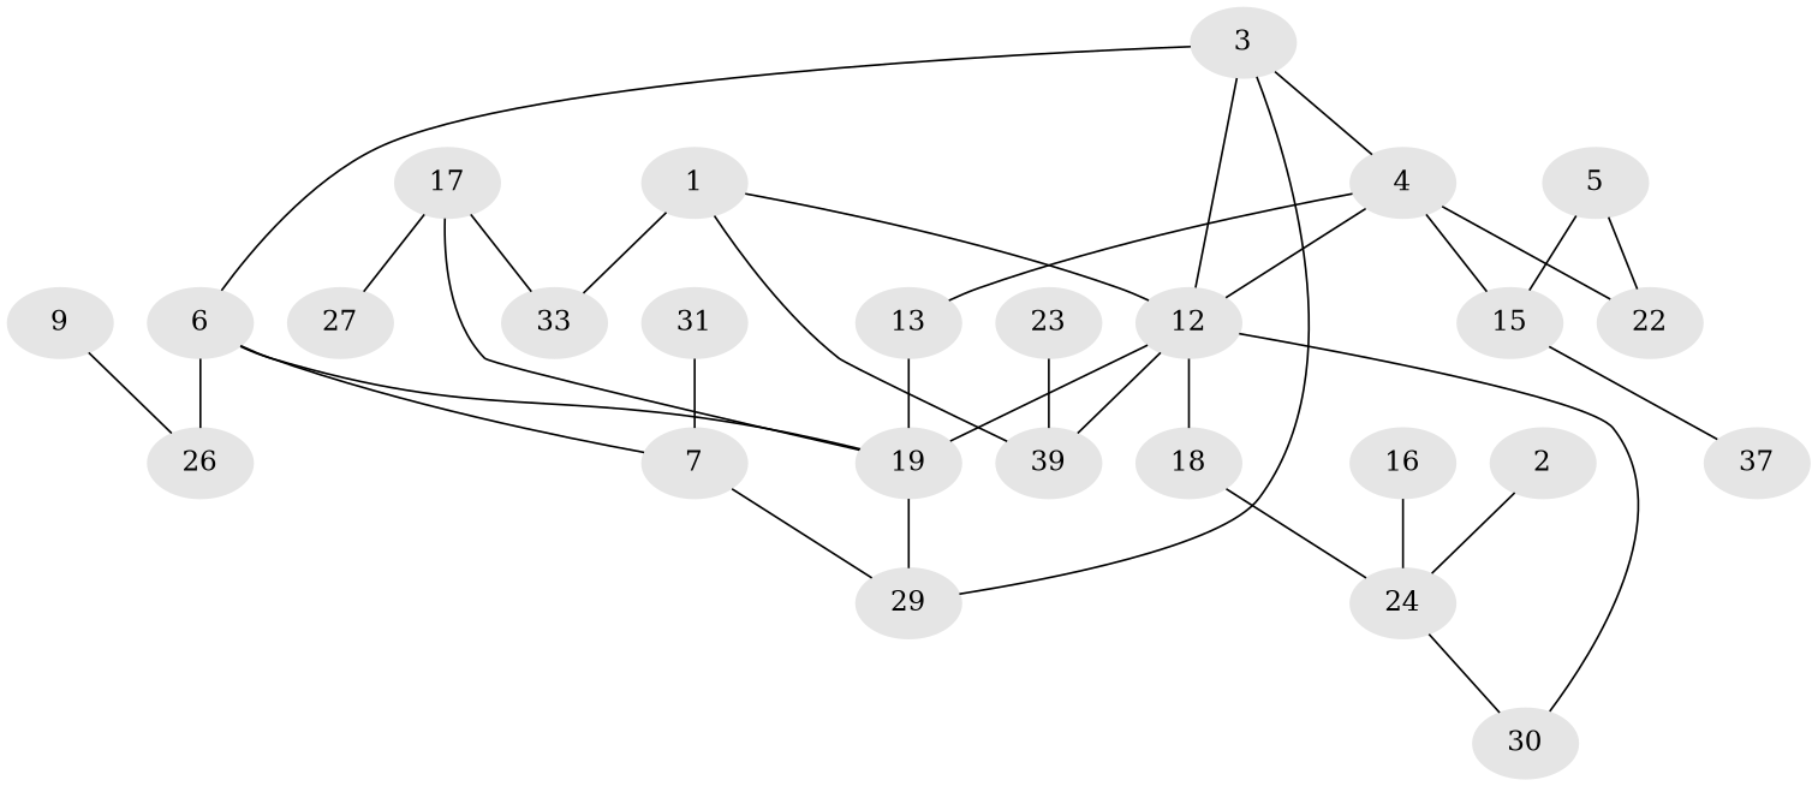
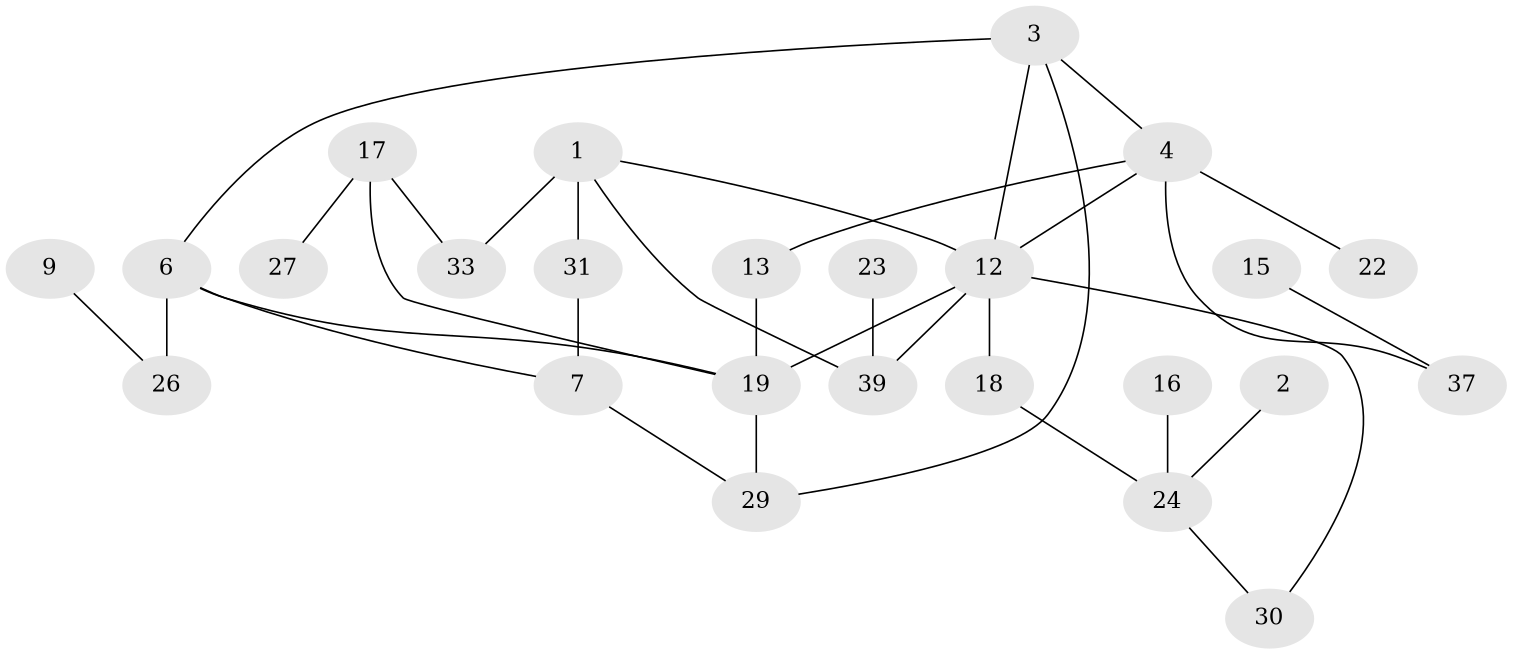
  graph {
    node [color=gray90 style=filled]
    edge [weight=1.0]
    1
    12
    31
    33
    n5 [label=39]
    19
    18
    30
    7
    2
    24
    29
    3
    4
    6
    13
    22
    37
    26
-   5
    15
    9
    16
    17
    27
    23
    1 -- 12
+   1 -- 31 [weight=2.0]
    1 -- 33
    1 -- n5
    12 -- n5
    12 -- 19
    12 -- 18
    12 -- 30
    31 -- 7
    19 -- 29
    18 -- 24 [weight=2.0]
    7 -- 29
    2 -- 24
    24 -- 30
    3 -- 12
    3 -- 29
    3 -- 4
    3 -- 6
    4 -- 12 [weight=2.0]
    4 -- 13
    4 -- 22
-   4 -- 15
+   4 -- 37
    6 -- 19
    6 -- 7
    6 -- 26 [weight=2.0]
    13 -- 19 [weight=2.0]
-   5 -- 22
-   5 -- 15
    15 -- 37
    9 -- 26
    16 -- 24
    17 -- 33
    17 -- 19
    17 -- 27
    23 -- n5
  }
